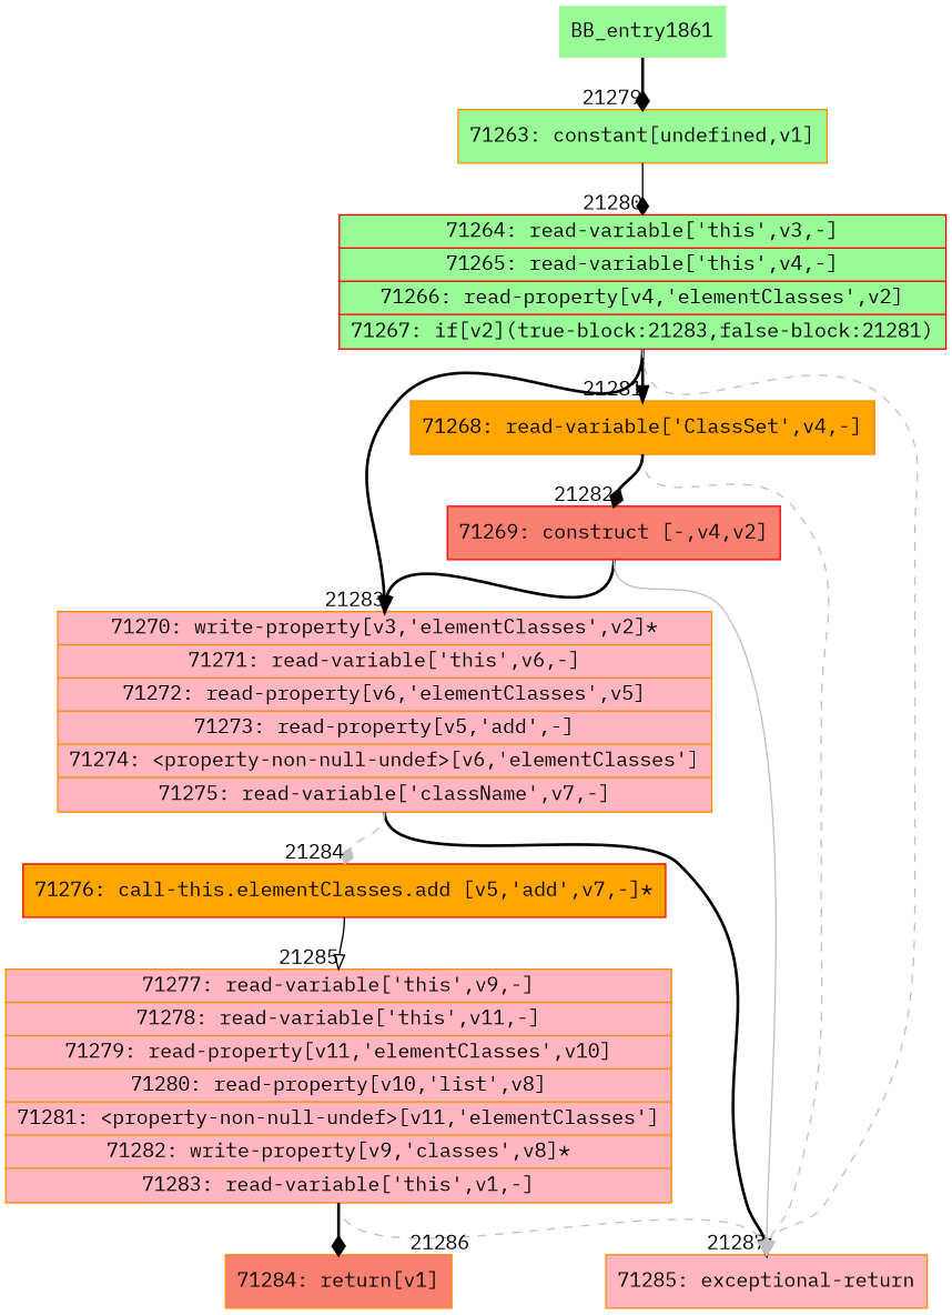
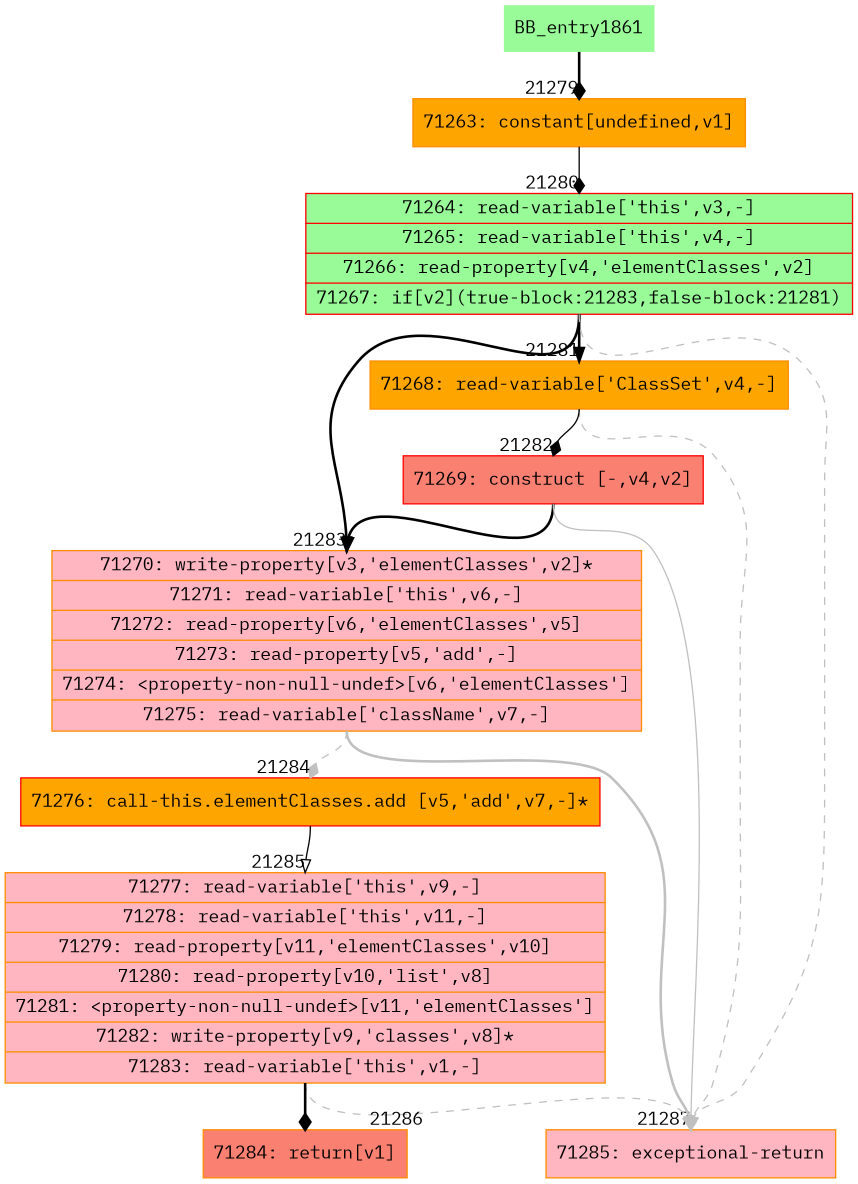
  digraph {
    fontname="IBM Plex Mono"
    rankdir=TD
    node [color=darkorange fillcolor=palegreen fontname="IBM Plex Mono" shape=record style=filled]
    edge [arrowhead=diamond fontname="IBM Plex Mono" headport=n style=bold tailport=s]
    BB_entry1861 [shape=none]
-   n2 [label="{71263: constant[undefined,v1]}"]
+   n2 [fillcolor=orange label="{71263: constant[undefined,v1]}"]
    n3 [color=red label="{71264: read-variable['this',v3,-]|71265: read-variable['this',v4,-]|71266: read-property[v4,'elementClasses',v2]|71267: if[v2](true-block:21283,false-block:21281)}"]
    n4 [fillcolor=lightpink label="{71270: write-property[v3,'elementClasses',v2]*|71271: read-variable['this',v6,-]|71272: read-property[v6,'elementClasses',v5]|71273: read-property[v5,'add',-]|71274: \<property-non-null-undef\>[v6,'elementClasses']|71275: read-variable['className',v7,-]}"]
    n5 [fillcolor=orange label="{71268: read-variable['ClassSet',v4,-]}"]
    n6 [fillcolor=lightpink label="{71285: exceptional-return}"]
    n7 [color=red fillcolor=orange label="{71276: call-this.elementClasses.add [v5,'add',v7,-]*}"]
    n8 [color=red fillcolor=salmon label="{71269: construct [-,v4,v2]}"]
    n9 [fillcolor=lightpink label="{71277: read-variable['this',v9,-]|71278: read-variable['this',v11,-]|71279: read-property[v11,'elementClasses',v10]|71280: read-property[v10,'list',v8]|71281: \<property-non-null-undef\>[v11,'elementClasses']|71282: write-property[v9,'classes',v8]*|71283: read-variable['this',v1,-]}"]
    n10 [fillcolor=salmon label="{71284: return[v1]}"]
    BB_entry1861 -> n2 [headlabel="    21279"]
    n2 -> n3 [headlabel="      21280" style=solid]
    n3 -> n4 [arrowhead=normal headlabel="      21283"]
    n3 -> n5 [arrowhead=normal headlabel="      21281"]
    n3 -> n6 [arrowhead=normal color=gray headlabel="      21287" style=dashed]
-   n4 -> n6 [arrowhead=onormal color=black]
+   n4 -> n6 [arrowhead=onormal color=gray]
    n4 -> n7 [color=gray headlabel="      21284" style=dashed]
    n5 -> n6 [arrowhead=normal color=gray style=dashed]
-   n5 -> n8 [headlabel="      21282"]
+   n5 -> n8 [headlabel="      21282" style=solid]
    n7 -> n9 [arrowhead=onormal headlabel="      21285" style=solid]
    n8 -> n4 [arrowhead=onormal]
    n8 -> n6 [color=gray style=solid]
    n9 -> n6 [arrowhead=normal color=gray style=dashed]
    n9 -> n10 [headlabel="      21286"]
  }
